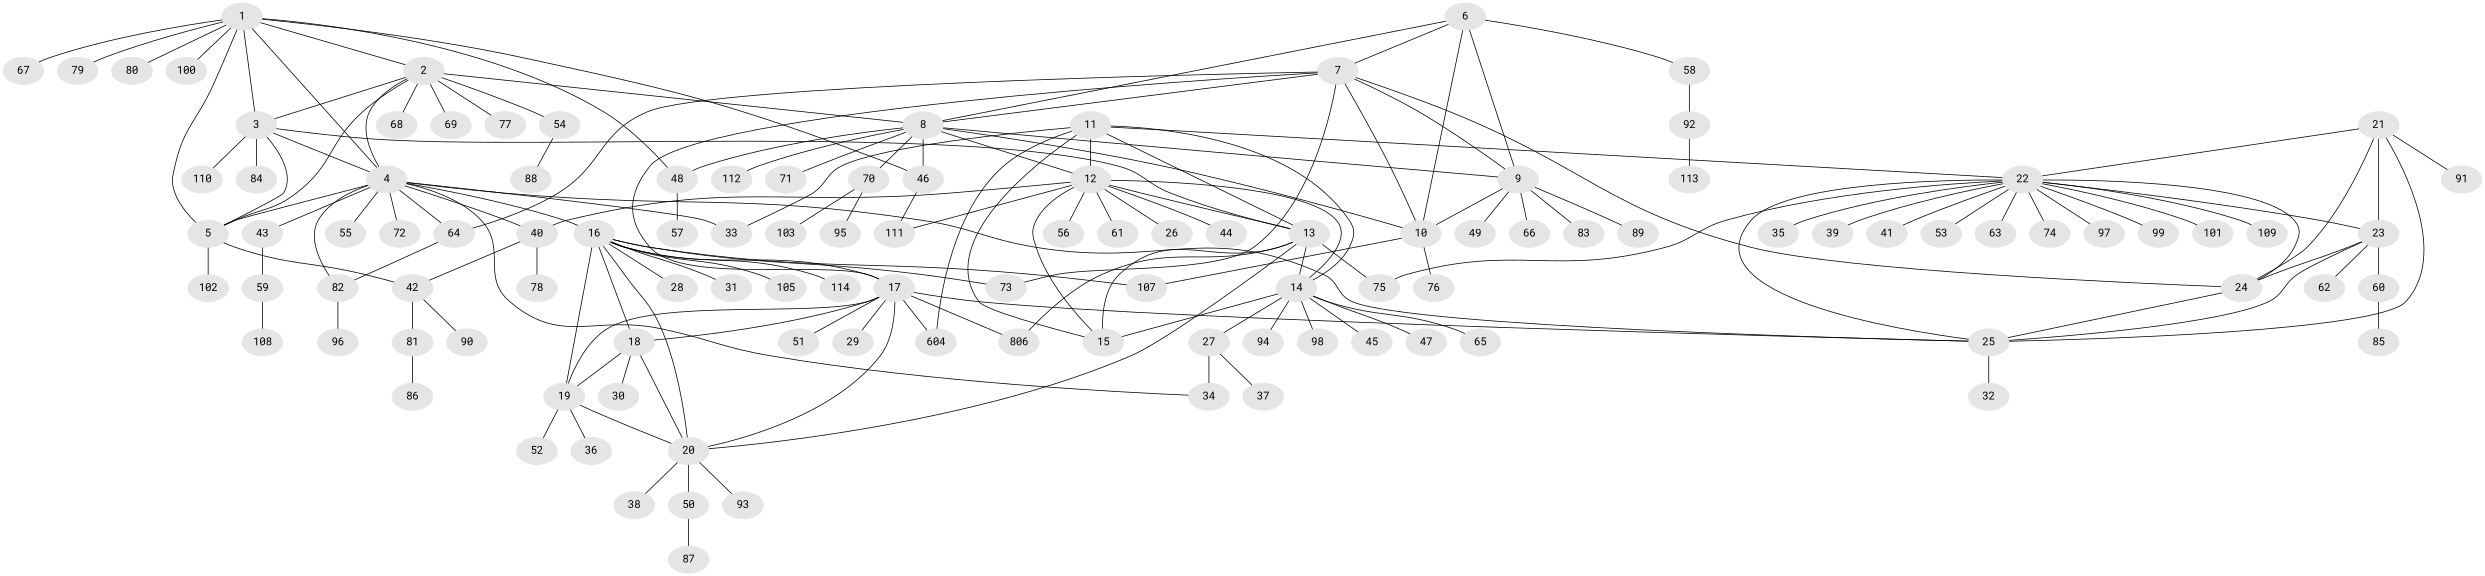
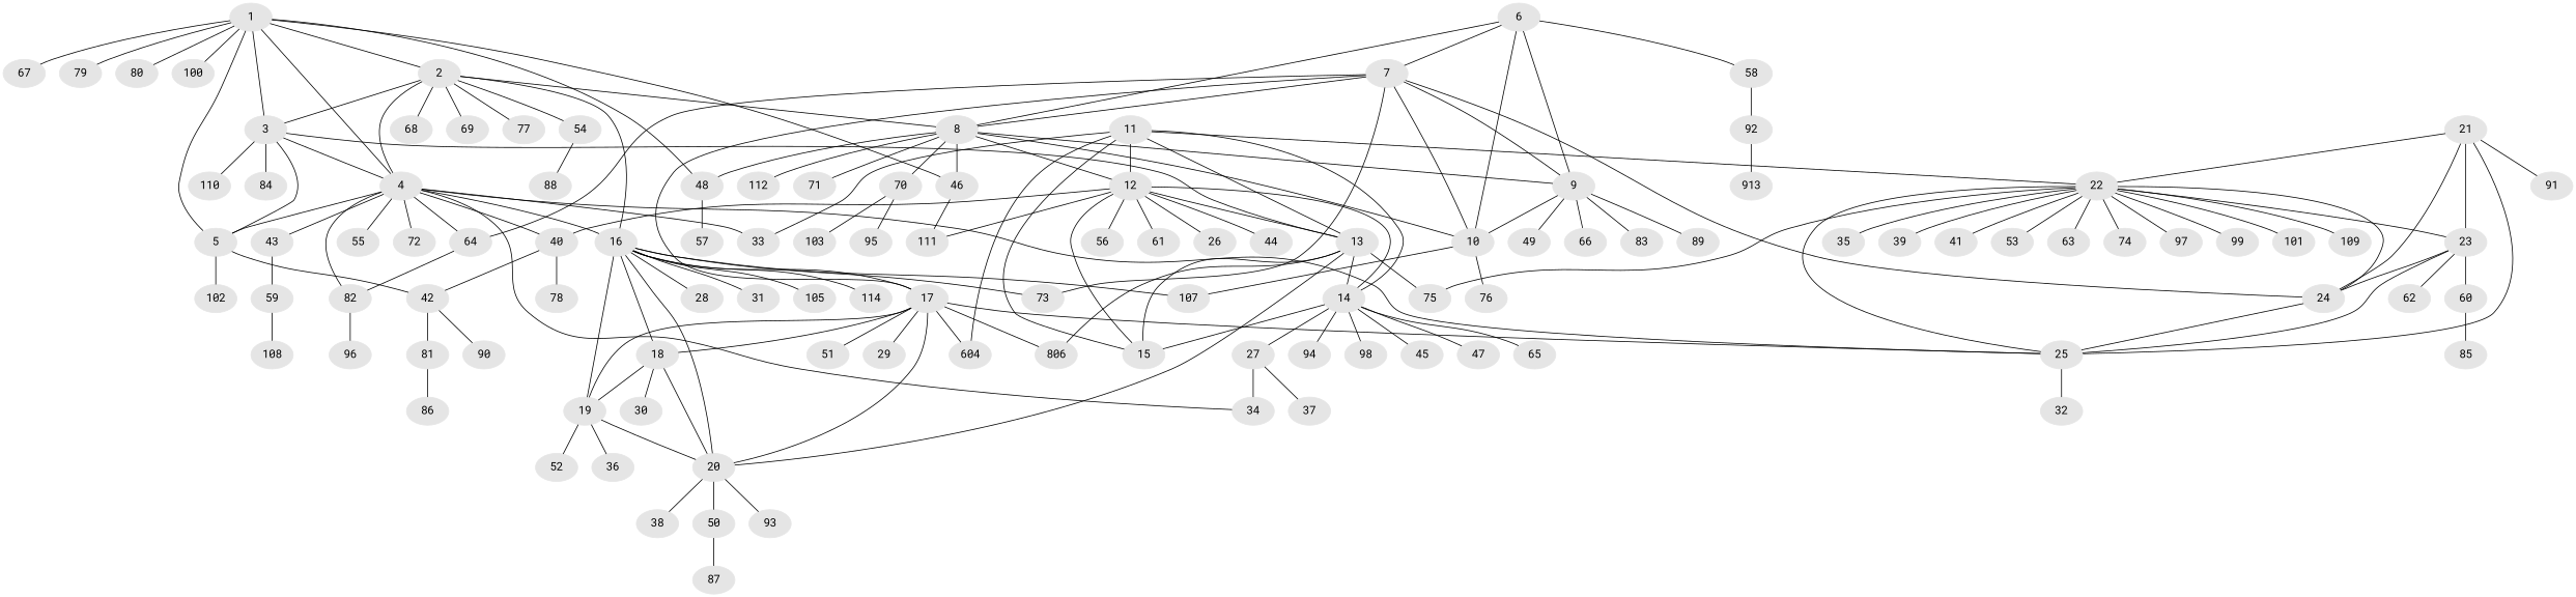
  graph {
    fontname="Roboto Mono"
    node [color=gray90 fontname="Roboto Mono" style=filled]
    edge [fontname="Roboto Mono"]
    1
    2
    3
    4
    5
    46
    48
    67
    79
    80
    100
    8
    54
    68
    69
    77
    13
    84
    110
    16
    25
    33
    34
    40
    43
    55
    64
    72
    82
    42
    102
    111
    57
    9
    10
    12
    70
    71
    112
    88
    14
    15
    20
    75
    n45 [label=806]
    17
    73
    107
    18
    19
    28
    31
    105
    114
    32
    78
    59
    96
    81
    90
    6
    7
    58
    24
    49
    66
    83
    89
    76
    92
    n71 [label=604]
    29
    51
    26
    44
    56
    61
    95
    103
    11
    22
    27
    45
    47
    65
    94
    98
    23
    35
    39
    41
    53
    63
    74
    97
    99
    101
    109
    38
    50
    93
    37
    30
    36
    52
    87
    21
    91
    60
    62
    85
    108
    86
-   113
+   113 [label=913]
    1 -- 2
    1 -- 3
    1 -- 4
    1 -- 5
    1 -- 46
    1 -- 48
    1 -- 67
    1 -- 79
    1 -- 80
    1 -- 100
    2 -- 3
    2 -- 4
-   2 -- 5
+   2 -- 16
    2 -- 8
    2 -- 54
    2 -- 68
    2 -- 69
    2 -- 77
    3 -- 4
    3 -- 5
    3 -- 13
    3 -- 84
    3 -- 110
    4 -- 5
    4 -- 16
    4 -- 25
    4 -- 33
    4 -- 34
    4 -- 40
    4 -- 43
    4 -- 55
    4 -- 64
    4 -- 72
    4 -- 82
    5 -- 42
    5 -- 102
    46 -- 111
    48 -- 57
    8 -- 46
    8 -- 48
    8 -- 9
    8 -- 10
    8 -- 12
    8 -- 70
    8 -- 71
    8 -- 112
    54 -- 88
    13 -- 14
    13 -- 15
    13 -- 20
    13 -- 75
    13 -- n45
    16 -- 20
    16 -- 17
    16 -- 73
    16 -- 107
    16 -- 18
    16 -- 19
    16 -- 28
    16 -- 31
    16 -- 105
    16 -- 114
    25 -- 32
    40 -- 42
    40 -- 78
    43 -- 59
    64 -- 82
    82 -- 96
    42 -- 81
    42 -- 90
    9 -- 10
    9 -- 49
    9 -- 66
    9 -- 83
    9 -- 89
    10 -- 107
    10 -- 76
    12 -- 13
    12 -- 40
    12 -- 111
    12 -- 14
    12 -- 15
    12 -- 26
    12 -- 44
    12 -- 56
    12 -- 61
    70 -- 95
    70 -- 103
    14 -- 15
    14 -- 27
    14 -- 45
    14 -- 47
    14 -- 65
    14 -- 94
    14 -- 98
    20 -- 38
    20 -- 50
    20 -- 93
    17 -- 25
    17 -- 20
    17 -- n45
    17 -- 18
    17 -- 19
    17 -- n71
    17 -- 29
    17 -- 51
    18 -- 20
    18 -- 19
    18 -- 30
    19 -- 20
    19 -- 36
    19 -- 52
    59 -- 108
    81 -- 86
    6 -- 8
    6 -- 9
    6 -- 10
    6 -- 7
    6 -- 58
    7 -- 8
    7 -- 64
    7 -- 9
    7 -- 10
    7 -- 17
    7 -- 73
    7 -- 24
    58 -- 92
    24 -- 25
    92 -- 113
    11 -- 13
    11 -- 33
    11 -- 12
    11 -- 14
    11 -- 15
    11 -- n71
    11 -- 22
    22 -- 25
    22 -- 75
    22 -- 24
    22 -- 23
    22 -- 35
    22 -- 39
    22 -- 41
    22 -- 53
    22 -- 63
    22 -- 74
    22 -- 97
    22 -- 99
    22 -- 101
    22 -- 109
    27 -- 34
    27 -- 37
    23 -- 25
    23 -- 24
    23 -- 60
    23 -- 62
    50 -- 87
    21 -- 25
    21 -- 24
    21 -- 22
    21 -- 23
    21 -- 91
    60 -- 85
  }
